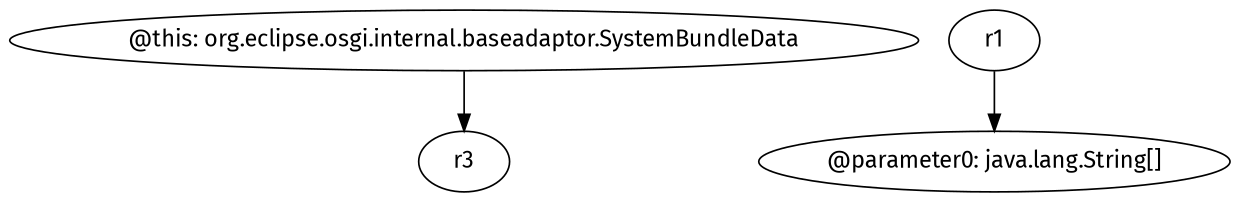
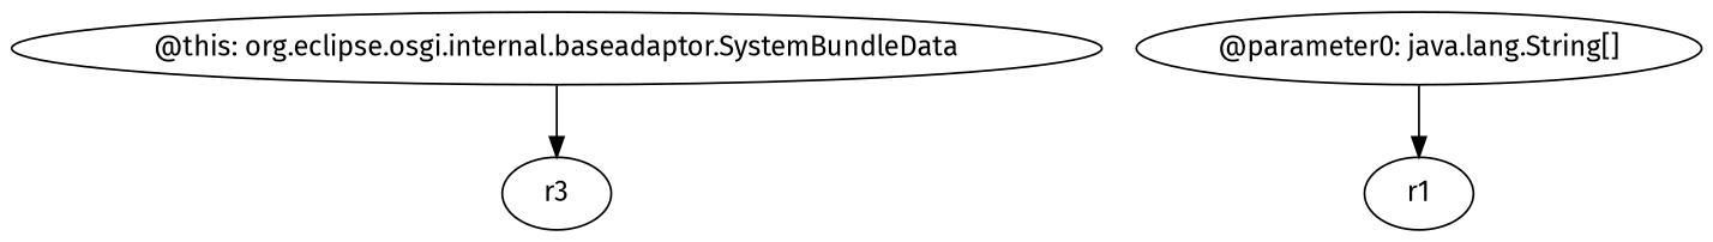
  digraph {
    fontname="Fira Sans"
    node [fontname="Fira Sans"]
    edge [fontname="Fira Sans"]
    n1 [label="@this: org.eclipse.osgi.internal.baseadaptor.SystemBundleData"]
    n2 [label=r3]
    n3 [label="@parameter0: java.lang.String[]"]
    n4 [label=r1]
    n1 -> n2
-   n4 -> n3
+   n3 -> n4
  }
